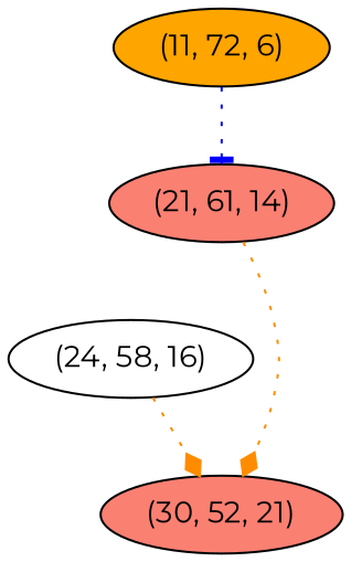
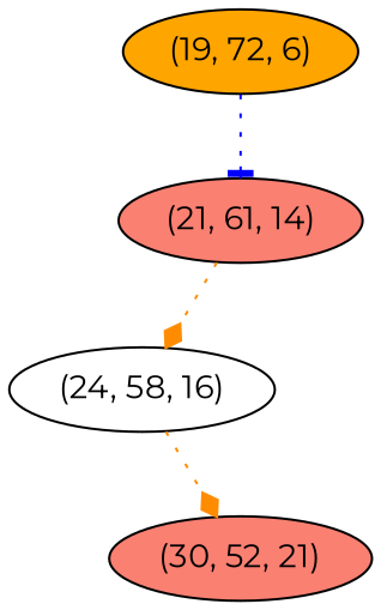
  digraph {
    fontname=Montserrat
    node [fillcolor=salmon fontname=Montserrat style=filled]
    edge [arrowhead=diamond color=darkorange fontname=Montserrat style=dotted]
-   "(11, 72, 6)" [fillcolor=orange]
+   "(11, 72, 6)" [fillcolor=orange label="(19, 72, 6)"]
    "(21, 61, 14)"
    "(24, 58, 16)" [fillcolor=white]
    "(30, 52, 21)"
    "(11, 72, 6)" -> "(21, 61, 14)" [arrowhead=tee color=blue]
-   "(21, 61, 14)" -> "(30, 52, 21)"
+   "(21, 61, 14)" -> "(24, 58, 16)"
    "(24, 58, 16)" -> "(30, 52, 21)"
  }
